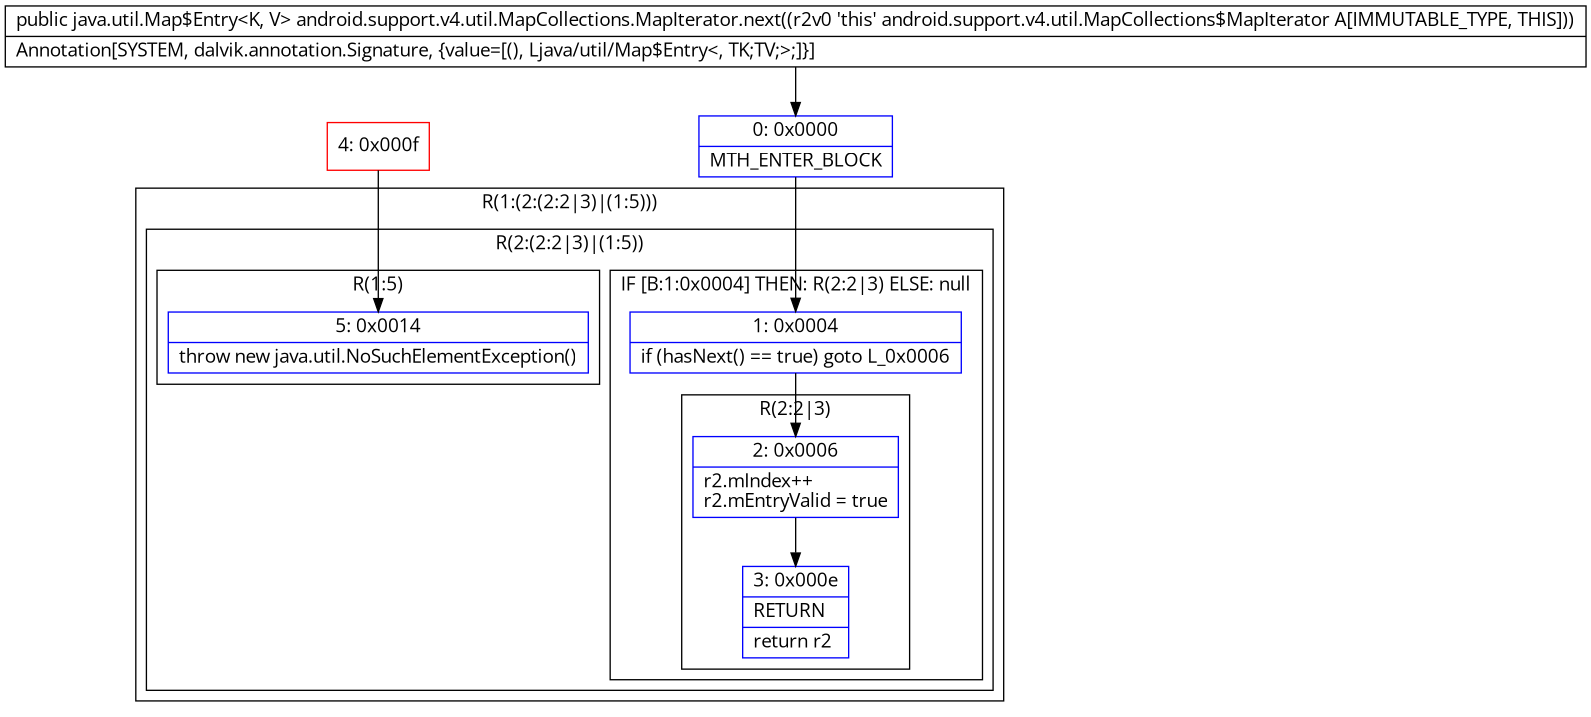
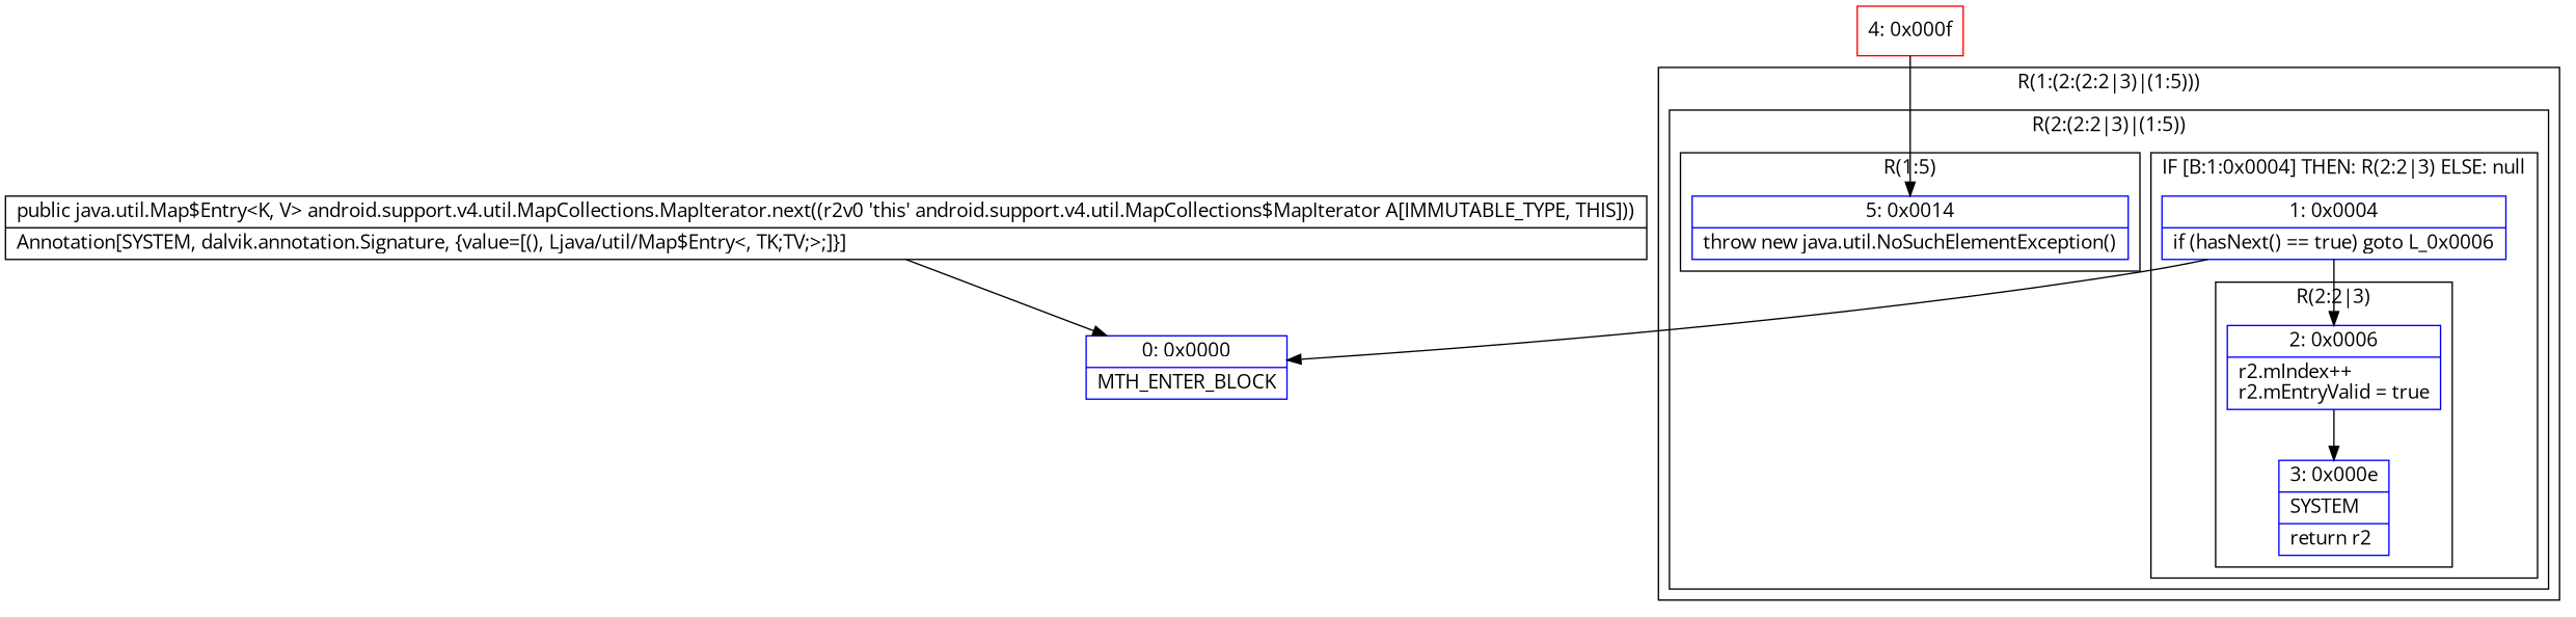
  digraph {
    fontname="Open Sans"
    node [color=blue fontname="Open Sans" shape=record]
    edge [fontname="Open Sans"]
    n1 [label="{2\:\ 0x0006|r2.mIndex++\lr2.mEntryValid = true\l}"]
-   n2 [label="{3\:\ 0x000e|RETURN\l|return r2\l}"]
+   n2 [label="{3\:\ 0x000e|SYSTEM\l|return r2\l}"]
    n3 [label="{1\:\ 0x0004|if (hasNext() == true) goto L_0x0006\l}"]
    n4 [label="{5\:\ 0x0014|throw new java.util.NoSuchElementException()\l}"]
    n5 [color=red label="{4\:\ 0x000f}"]
    n6 [label="{0\:\ 0x0000|MTH_ENTER_BLOCK\l}"]
    n7 [label="{public java.util.Map$Entry\<K, V\> android.support.v4.util.MapCollections.MapIterator.next((r2v0 'this' android.support.v4.util.MapCollections$MapIterator A[IMMUTABLE_TYPE, THIS]))  | Annotation[SYSTEM, dalvik.annotation.Signature, \{value=[(), Ljava\/util\/Map$Entry\<, TK;TV;\>;]\}]\l}" color=""]
    subgraph cluster_1 {
      label="R(1:(2:(2:2|3)|(1:5)))"
      subgraph cluster_2 {
        label="R(2:(2:2|3)|(1:5))"
        subgraph cluster_3 {
          label="IF [B:1:0x0004] THEN: R(2:2|3) ELSE: null"
          n3
          subgraph cluster_4 {
            label="R(2:2|3)"
            n1
            n2
          }
        }
        subgraph cluster_5 {
          label="R(1:5)"
          n4
        }
      }
    }
    n1 -> n2
    n3 -> n1
    n5 -> n4
-   n6 -> n3
+   n3 -> n6
    n7 -> n6
  }
